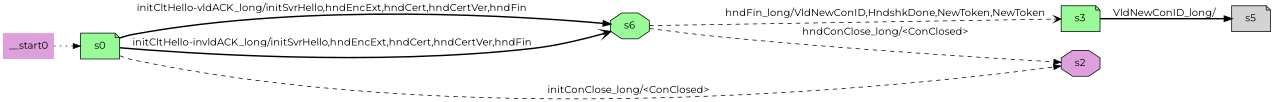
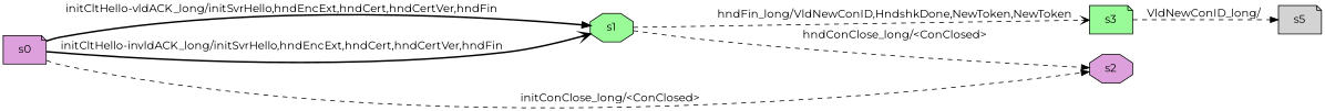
  digraph {
    fontname=Montserrat
    rankdir=LR
    node [fillcolor=plum fontname=Montserrat shape=note style=filled]
    edge [arrowhead=normal fontname=Montserrat style=bold]
-   n1 [fillcolor=palegreen label=s0]
-   n2 [fillcolor=palegreen label=s6 shape=octagon]
+   n1 [label=s0]
+   n2 [fillcolor=palegreen label=s1 shape=octagon]
    n3 [label=s2 shape=octagon]
    n4 [fillcolor=palegreen label=s3]
    n5 [fillcolor=lightgrey label=s5]
-   __start0 [shape=none]
    n1 -> n2 [label="initCltHello-vldACK_long/initSvrHello,hndEncExt,hndCert,hndCertVer,hndFin "]
    n1 -> n2 [arrowhead=vee label="initCltHello-invldACK_long/initSvrHello,hndEncExt,hndCert,hndCertVer,hndFin "]
    n1 -> n3 [label="initConClose_long/<ConClosed> " style=dashed]
    n2 -> n3 [label="hndConClose_long/<ConClosed> " style=dashed]
    n2 -> n4 [arrowhead=vee label="hndFin_long/VldNewConID,HndshkDone,NewToken,NewToken " style=dashed]
-   n4 -> n5 [label="VldNewConID_long/ "]
-   __start0 -> n1 [style=dotted]
+   n4 -> n5 [label="VldNewConID_long/ " style=dashed]
  }
